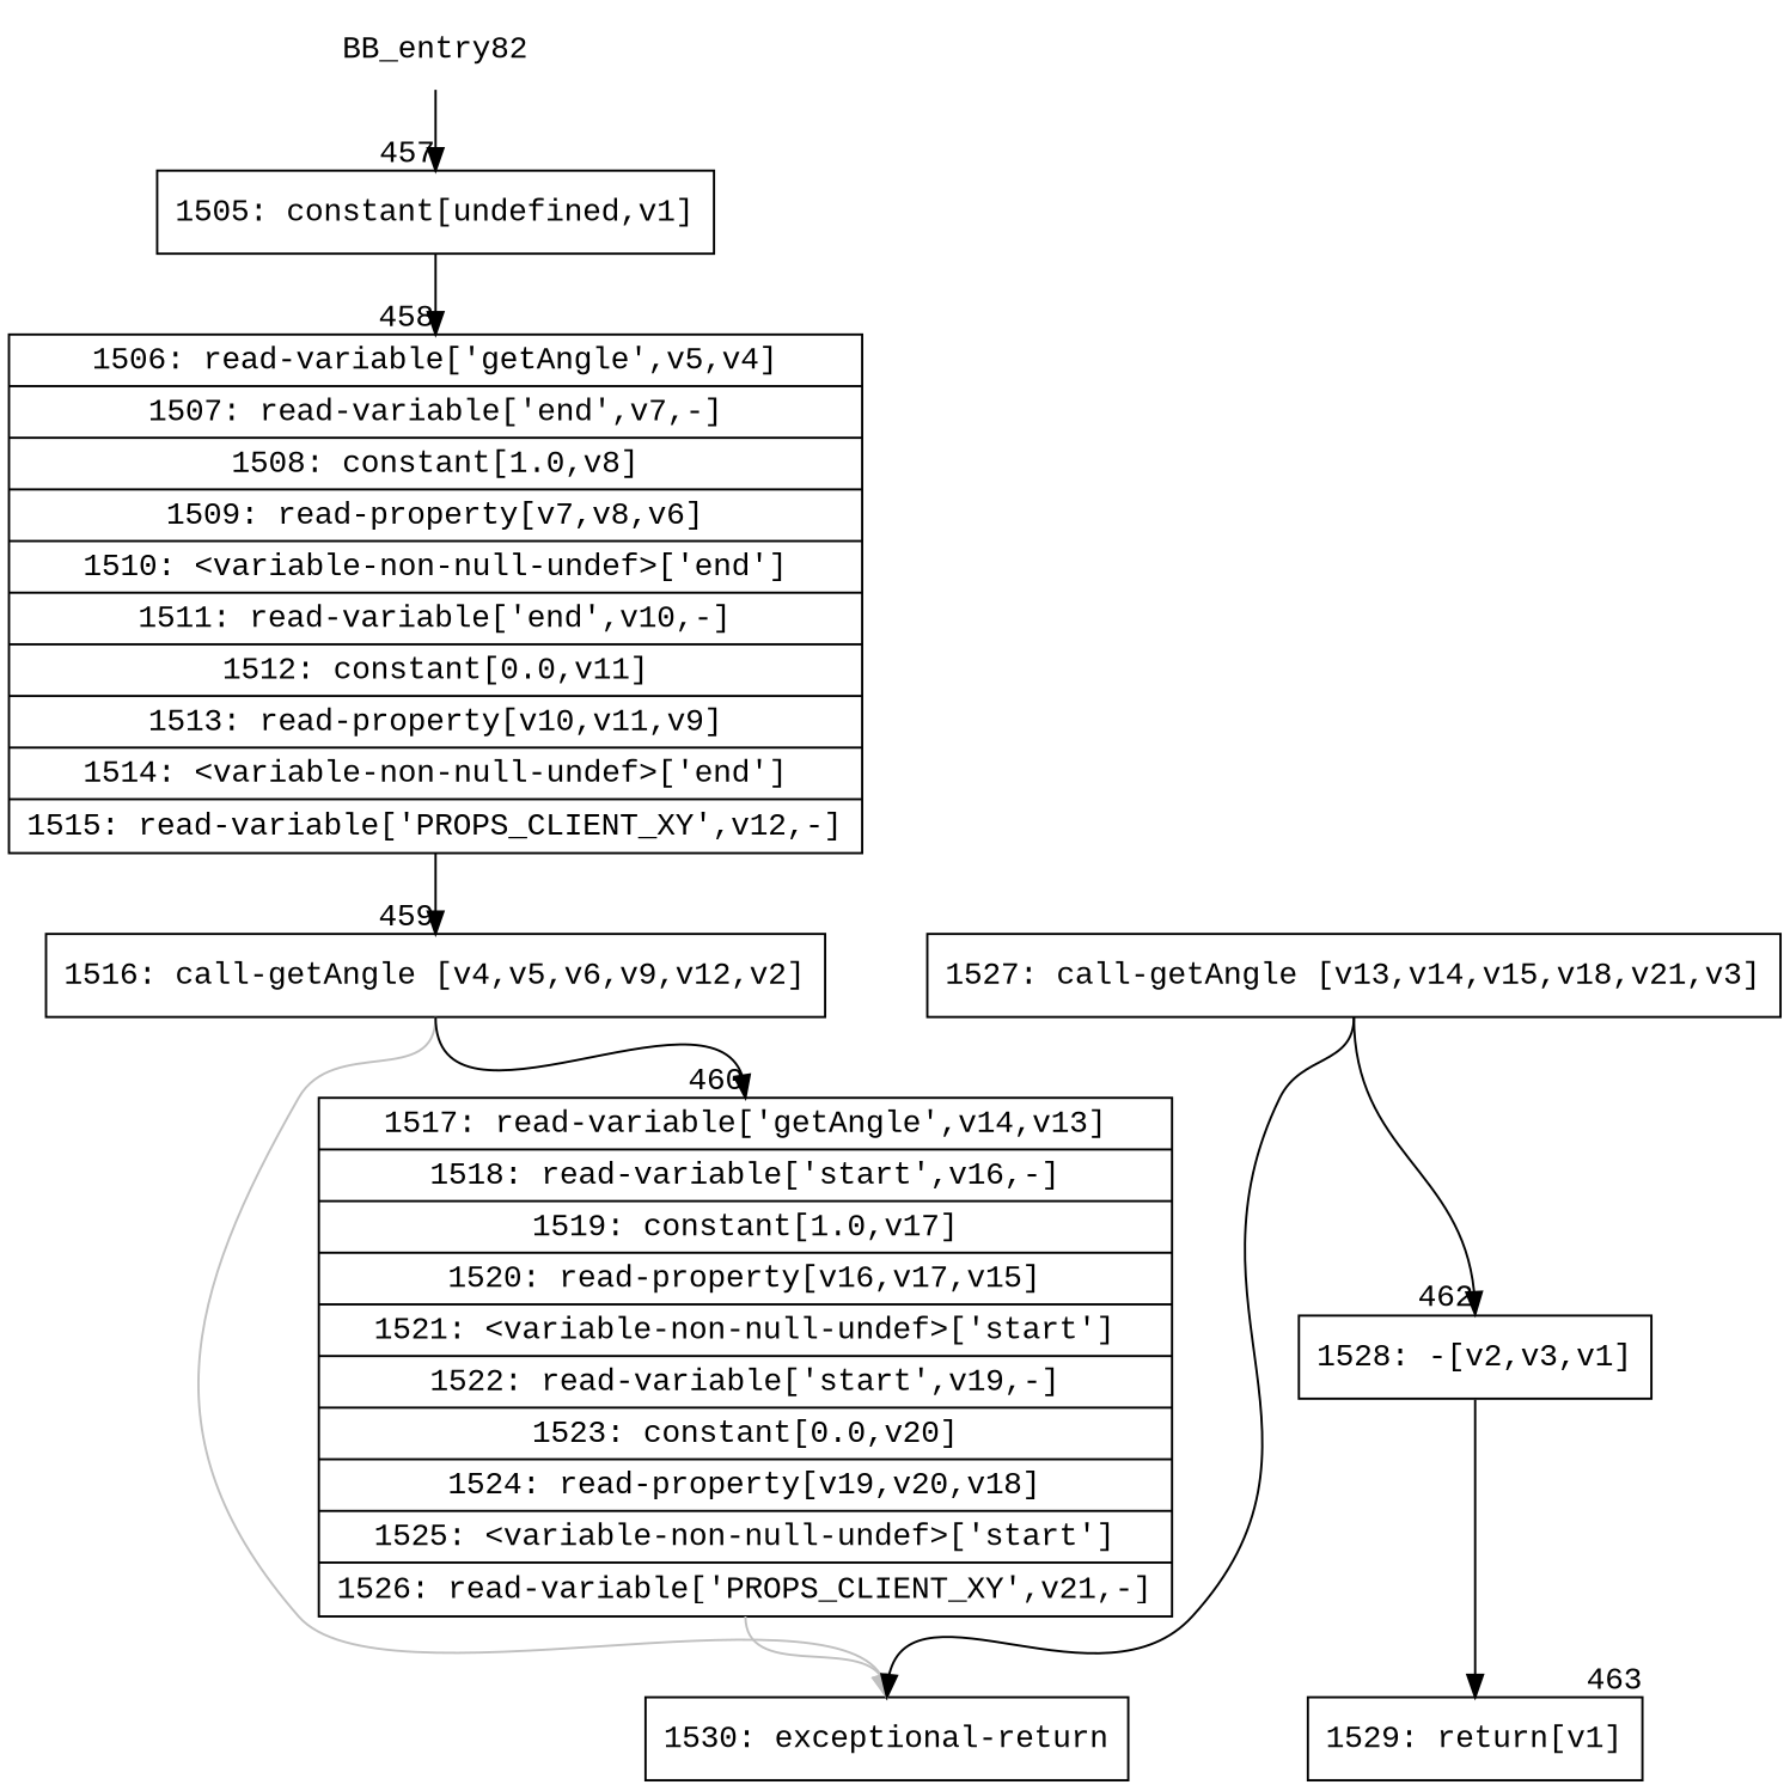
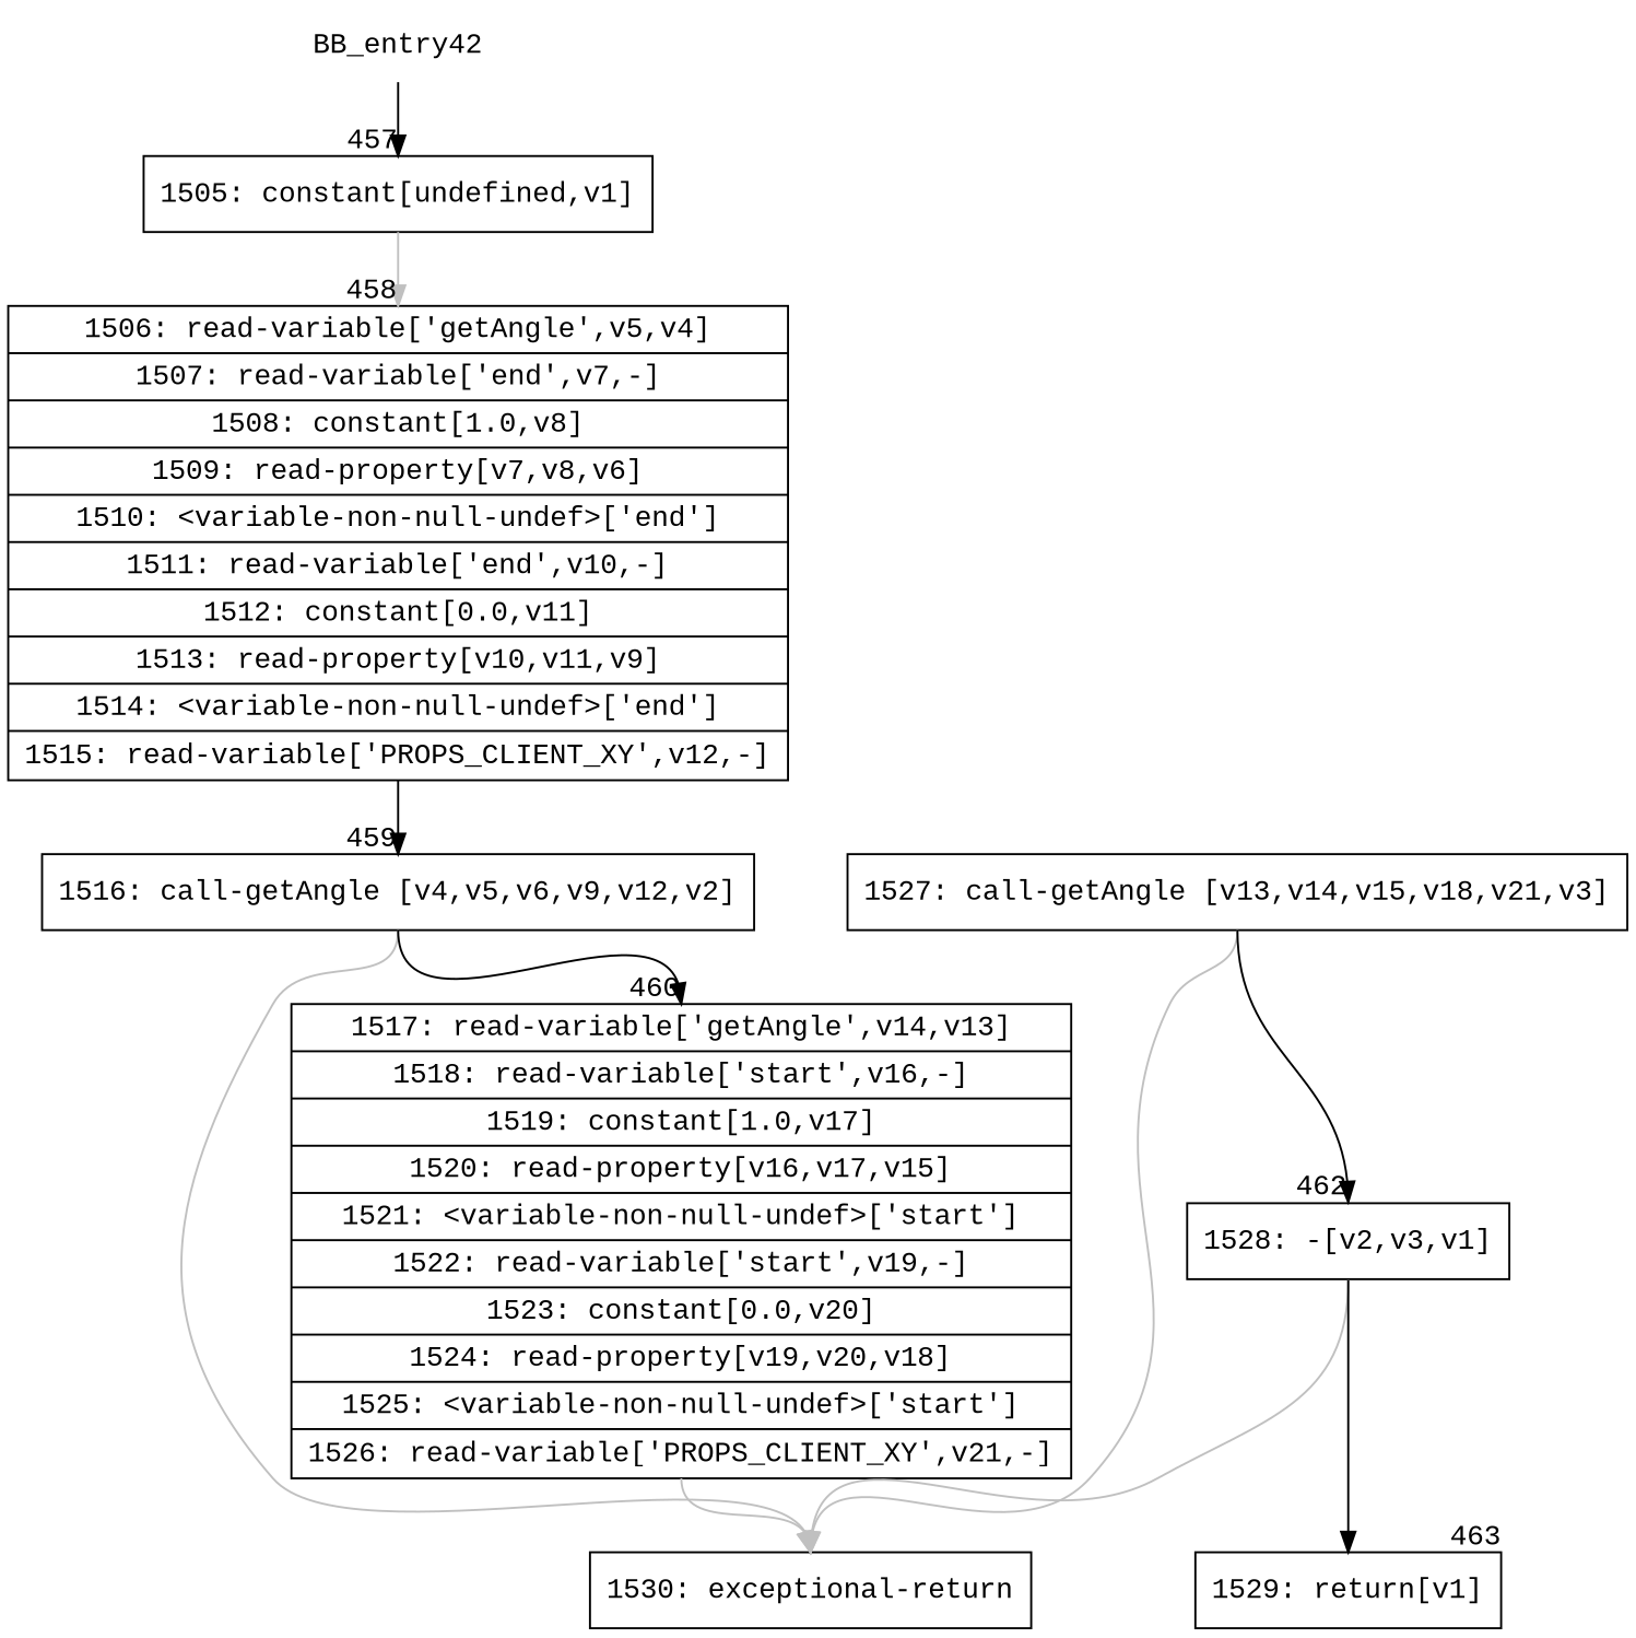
  digraph {
    fontname="Liberation Mono"
    rankdir=TD
    node [fontname="Liberation Mono" shape=record]
    edge [fontname="Liberation Mono" headport=n tailport=s]
-   BB_entry42 [shape=none label=BB_entry82]
+   BB_entry42 [shape=none]
    n2 [label="{1505: constant[undefined,v1]}"]
    n3 [label="{1506: read-variable['getAngle',v5,v4]|1507: read-variable['end',v7,-]|1508: constant[1.0,v8]|1509: read-property[v7,v8,v6]|1510: \<variable-non-null-undef\>['end']|1511: read-variable['end',v10,-]|1512: constant[0.0,v11]|1513: read-property[v10,v11,v9]|1514: \<variable-non-null-undef\>['end']|1515: read-variable['PROPS_CLIENT_XY',v12,-]}"]
    n4 [label="{1516: call-getAngle [v4,v5,v6,v9,v12,v2]}"]
    n5 [label="{1530: exceptional-return}"]
    n6 [label="{1517: read-variable['getAngle',v14,v13]|1518: read-variable['start',v16,-]|1519: constant[1.0,v17]|1520: read-property[v16,v17,v15]|1521: \<variable-non-null-undef\>['start']|1522: read-variable['start',v19,-]|1523: constant[0.0,v20]|1524: read-property[v19,v20,v18]|1525: \<variable-non-null-undef\>['start']|1526: read-variable['PROPS_CLIENT_XY',v21,-]}"]
    n7 [label="{1527: call-getAngle [v13,v14,v15,v18,v21,v3]}"]
    n8 [label="{1528: -[v2,v3,v1]}"]
    n9 [label="{1529: return[v1]}"]
    BB_entry42 -> n2 [headlabel="    457"]
-   n2 -> n3 [headlabel="      458"]
+   n2 -> n3 [headlabel="      458" color=gray]
    n3 -> n4 [headlabel="      459"]
    n4 -> n5 [color=gray]
    n4 -> n6 [headlabel="      460"]
    n6 -> n5 [color=gray]
-   n7 -> n5 [color=black]
+   n7 -> n5 [color=gray]
    n7 -> n8 [headlabel="      462"]
+   n8 -> n5 [color=gray]
    n8 -> n9 [headlabel="      463"]
  }
